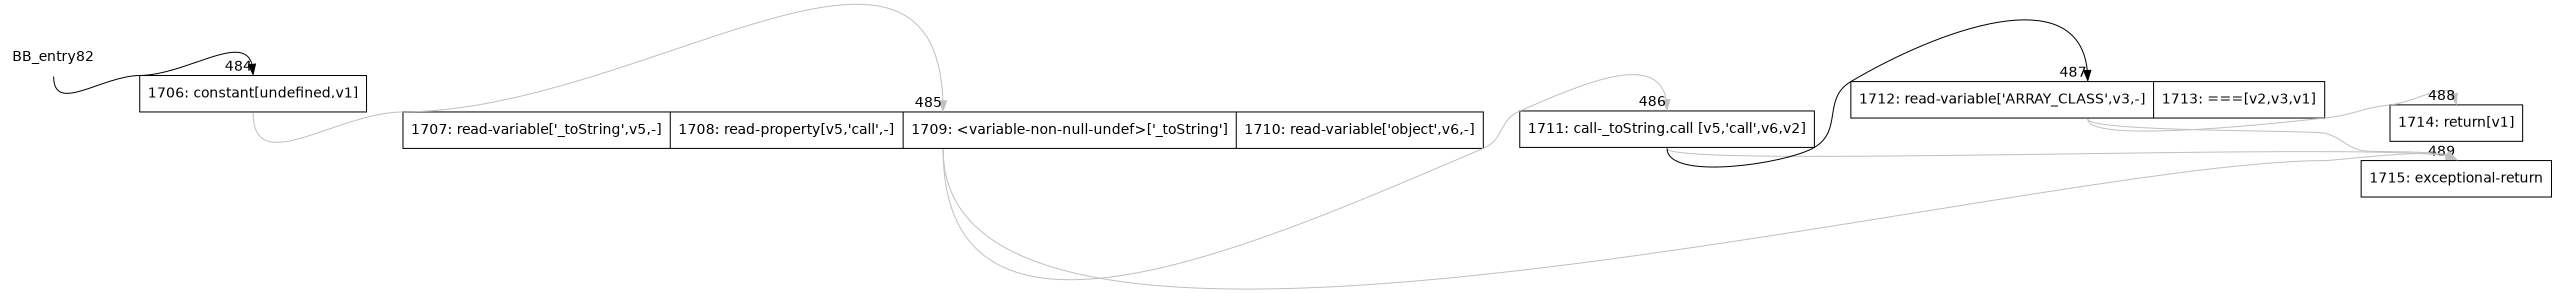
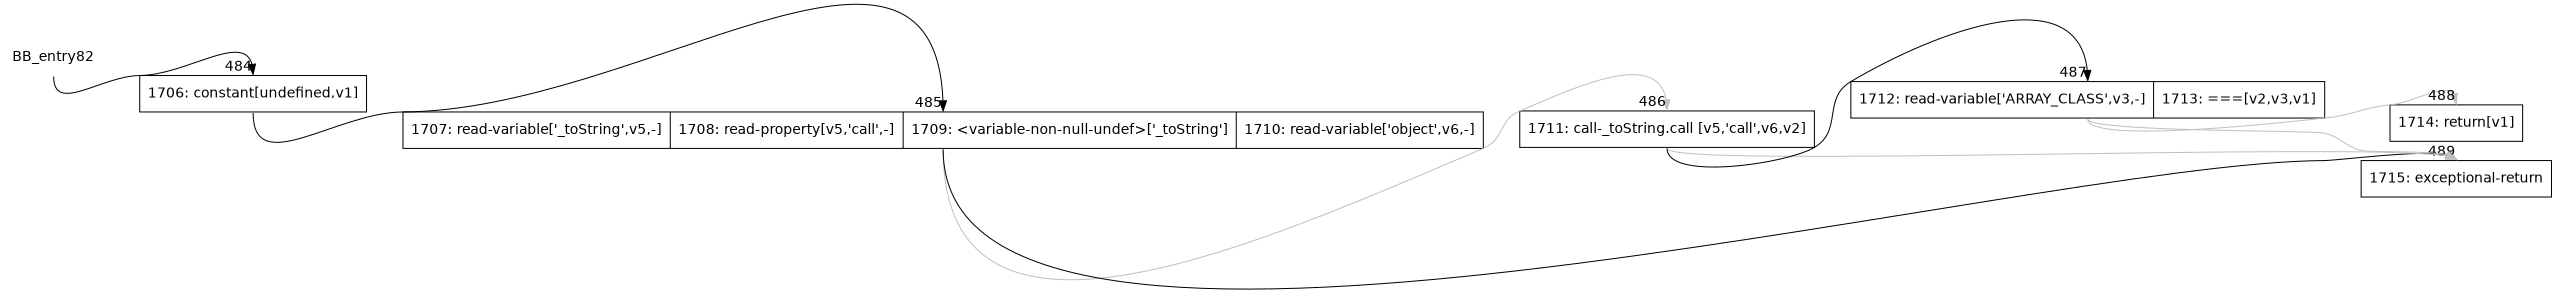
  digraph {
    fontname="DejaVu Sans"
    rankdir=LR
    node [fontname="DejaVu Sans" shape=record]
    edge [fontname="DejaVu Sans" headport=n tailport=s color=gray]
    n1 [label=BB_entry82 shape=none]
    n2 [label="{1706: constant[undefined,v1]}"]
    n3 [label="{1707: read-variable['_toString',v5,-]|1708: read-property[v5,'call',-]|1709: \<variable-non-null-undef\>['_toString']|1710: read-variable['object',v6,-]}"]
    n4 [label="{1711: call-_toString.call [v5,'call',v6,v2]}"]
    n5 [label="{1715: exceptional-return}"]
    n6 [label="{1712: read-variable['ARRAY_CLASS',v3,-]|1713: ===[v2,v3,v1]}"]
    n7 [label="{1714: return[v1]}"]
    n1 -> n2 [headlabel="    484" color=""]
-   n2 -> n3 [headlabel="      485"]
+   n2 -> n3 [headlabel="      485" color=""]
    n3 -> n4 [headlabel="      486"]
-   n3 -> n5 [headlabel="      489"]
+   n3 -> n5 [color=black headlabel="      489"]
    n4 -> n5
    n4 -> n6 [headlabel="      487" color=""]
    n6 -> n5
    n6 -> n7 [headlabel="      488"]
  }
